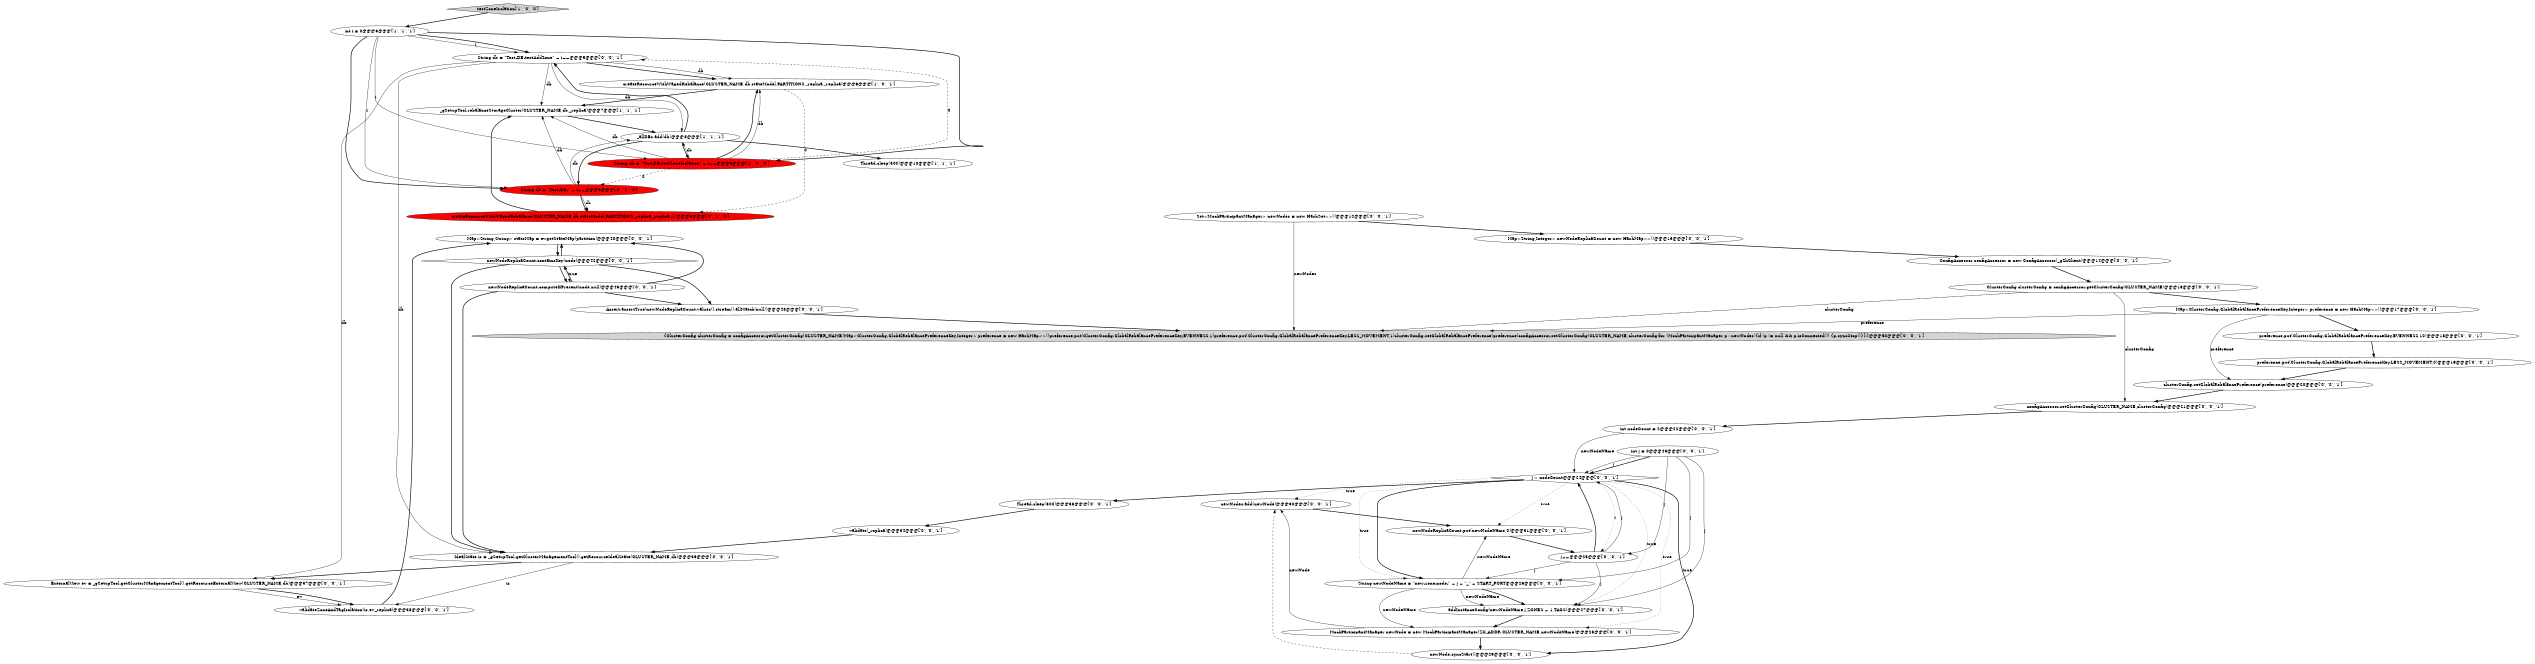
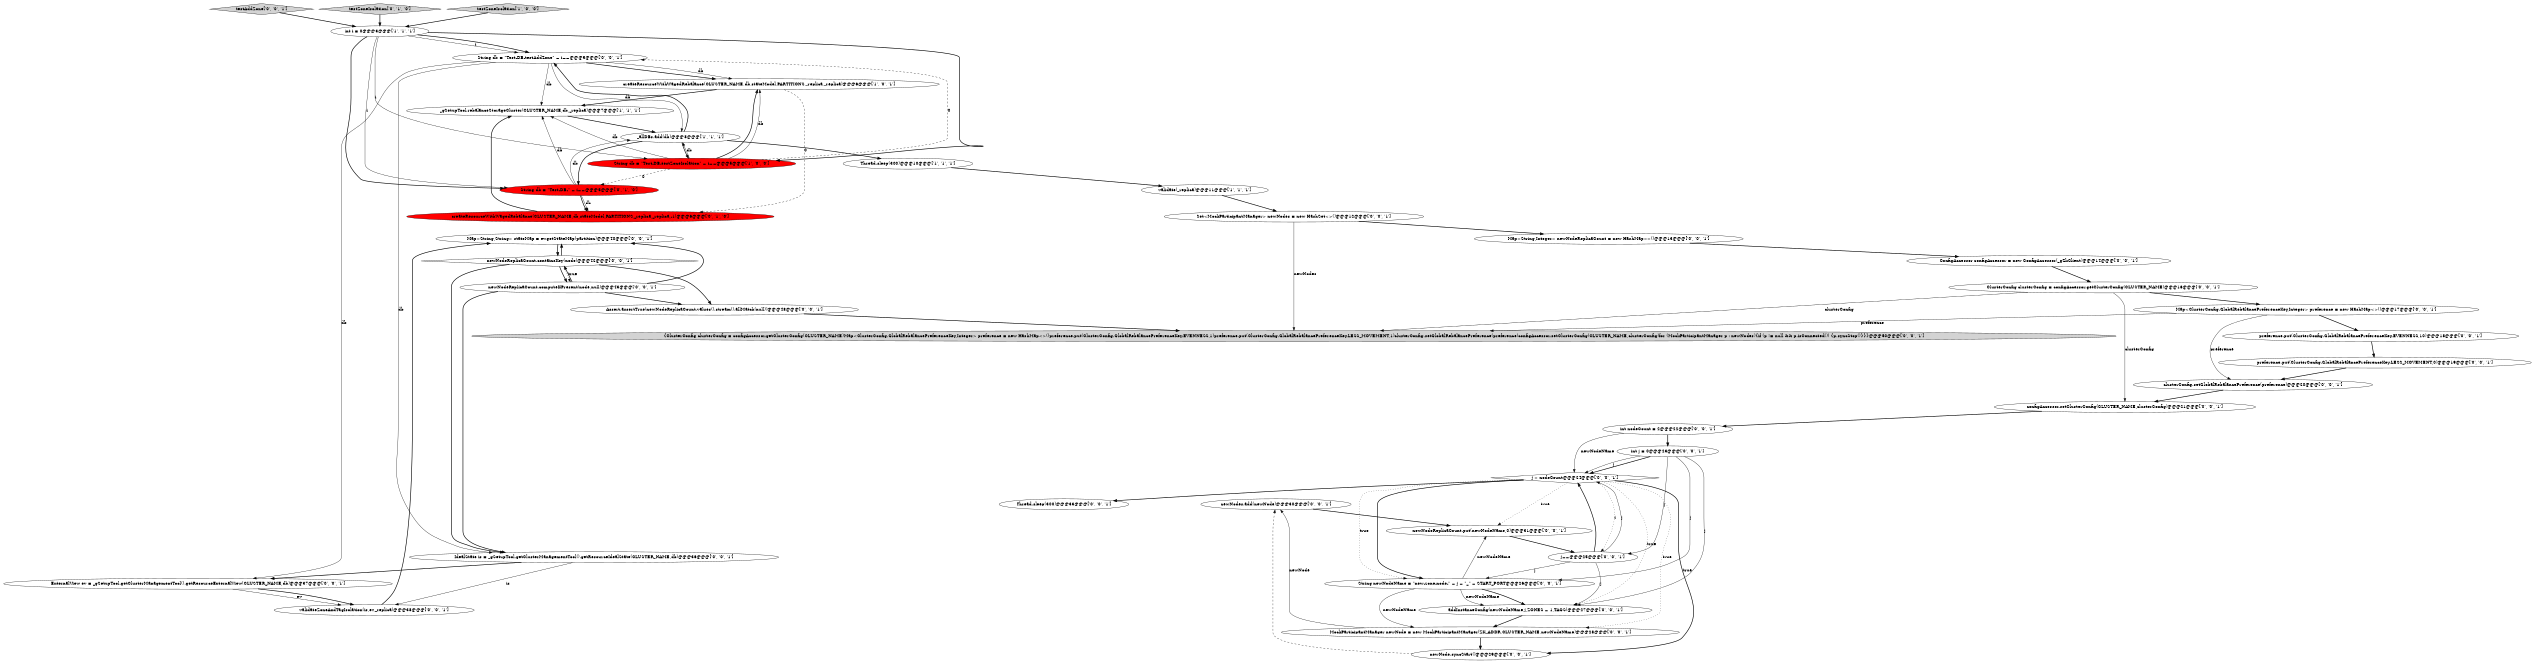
  digraph {
    node [fillcolor=white shape=ellipse style=filled]
    edge [style=bold]
    n1 [label="Map<String,String> stateMap = ev.getStateMap(partition)@@@40@@@['0', '0', '1']"]
    n2 [label="newNodeReplicaCount.containsKey(node)@@@42@@@['0', '0', '1']" shape=diamond]
    n3 [label="IdealState is = _gSetupTool.getClusterManagementTool().getResourceIdealState(CLUSTER_NAME,db)@@@36@@@['0', '0', '1']"]
    n4 [label="Assert.assertTrue(newNodeReplicaCount.values().stream().allMatch(null))@@@48@@@['0', '0', '1']"]
    n5 [label="newNodeReplicaCount.computeIfPresent(node,null)@@@43@@@['0', '0', '1']"]
    n6 [label="configAccessor.setClusterConfig(CLUSTER_NAME,clusterConfig)@@@21@@@['0', '0', '1']"]
    n7 [label="int nodeCount = 2@@@22@@@['0', '0', '1']"]
    n8 [label="int j = 0@@@23@@@['0', '0', '1']"]
    n9 [label="j < nodeCount@@@24@@@['0', '0', '1']" shape=diamond]
    n10 [label="Map<String,Integer> newNodeReplicaCount = new HashMap<>()@@@13@@@['0', '0', '1']"]
    n11 [label="ConfigAccessor configAccessor = new ConfigAccessor(_gZkClient)@@@14@@@['0', '0', '1']"]
    n12 [label="ClusterConfig clusterConfig = configAccessor.getClusterConfig(CLUSTER_NAME)@@@16@@@['0', '0', '1']"]
    n13 [label="newNodes.add(newNode)@@@30@@@['0', '0', '1']"]
    n14 [label="newNodeReplicaCount.put(newNodeName,0)@@@31@@@['0', '0', '1']"]
    n15 [label="j++@@@25@@@['0', '0', '1']"]
    n16 [label="addInstanceConfig(newNodeName,j,ZONES + 1,TAGS)@@@27@@@['0', '0', '1']"]
    n17 [label="MockParticipantManager newNode = new MockParticipantManager(ZK_ADDR,CLUSTER_NAME,newNodeName)@@@28@@@['0', '0', '1']"]
    n18 [label="newNode.syncStart()@@@29@@@['0', '0', '1']"]
    n19 [label="Set<MockParticipantManager> newNodes = new HashSet<>()@@@12@@@['0', '0', '1']"]
    n20 [fillcolor=lightgray label="{ClusterConfig clusterConfig = configAccessor.getClusterConfig(CLUSTER_NAME)Map<ClusterConfig.GlobalRebalancePreferenceKey,Integer> preference = new HashMap<>()preference.put(ClusterConfig.GlobalRebalancePreferenceKey.EVENNESS,1)preference.put(ClusterConfig.GlobalRebalancePreferenceKey.LESS_MOVEMENT,1)clusterConfig.setGlobalRebalancePreference(preference)configAccessor.setClusterConfig(CLUSTER_NAME,clusterConfig)for (MockParticipantManager p : newNodes){if (p != null && p.isConnected()) {p.syncStop()}}}@@@50@@@['0', '0', '1']"]
    n21 [label="String db = \"Test-DB-testAddZone\" + i++@@@5@@@['0', '0', '1']"]
    n22 [label="createResourceWithWagedRebalance(CLUSTER_NAME,db,stateModel,PARTITIONS,_replica,_replica)@@@6@@@['1', '0', '1']"]
    n23 [label="ExternalView ev = _gSetupTool.getClusterManagementTool().getResourceExternalView(CLUSTER_NAME,db)@@@37@@@['0', '0', '1']"]
    n24 [label="_gSetupTool.rebalanceStorageCluster(CLUSTER_NAME,db,_replica)@@@7@@@['1', '1', '1']"]
    n25 [label="_allDBs.add(db)@@@8@@@['1', '1', '1']"]
    n26 [label="validateZoneAndTagIsolation(is,ev,_replica)@@@38@@@['0', '0', '1']"]
    n27 [fillcolor=red label="createResourceWithWagedRebalance(CLUSTER_NAME,db,stateModel,PARTITIONS,_replica,_replica,-1)@@@6@@@['0', '1', '0']"]
    n28 [fillcolor=red label="String db = \"Test-DB-testZoneIsolation\" + i++@@@5@@@['1', '0', '0']"]
    n29 [fillcolor=red label="String db = \"Test-DB-\" + i++@@@5@@@['0', '1', '0']"]
    n30 [label="Thread.sleep(300)@@@10@@@['1', '1', '1']"]
+   n31 [fillcolor=lightgray label="testAddZone['0', '0', '1']" shape=diamond]
    n32 [label="int i = 0@@@3@@@['1', '1', '1']"]
    n33 [label="preference.put(ClusterConfig.GlobalRebalancePreferenceKey.EVENNESS,10)@@@18@@@['0', '0', '1']"]
    n34 [label="preference.put(ClusterConfig.GlobalRebalancePreferenceKey.LESS_MOVEMENT,0)@@@19@@@['0', '0', '1']"]
    n35 [label="clusterConfig.setGlobalRebalancePreference(preference)@@@20@@@['0', '0', '1']"]
+   n36 [fillcolor=lightgray label="testZoneIsolation['0', '1', '0']" shape=diamond]
    n37 [label="Map<ClusterConfig.GlobalRebalancePreferenceKey,Integer> preference = new HashMap<>()@@@17@@@['0', '0', '1']"]
    n38 [label="String newNodeName = \"new-zone-node-\" + j + \"_\" + START_PORT@@@26@@@['0', '0', '1']"]
-   n39 [label="validate(_replica)@@@34@@@['0', '0', '1']"]
+   n40 [label="validate(_replica)@@@11@@@['1', '1', '1']"]
    n41 [label="Thread.sleep(300)@@@33@@@['0', '0', '1']"]
    n42 [fillcolor=lightgray label="testZoneIsolation['1', '0', '0']" shape=diamond]
    n1 -> n2
    n2 -> n1
    n2 -> n3
    n2 -> n4
    n2 -> n5
    n2 -> n5 [label=true style=dotted]
    n3 -> n23
    n3 -> n26 [label=is style=solid]
    n4 -> n20
    n5 -> n1
    n5 -> n2
    n5 -> n3
    n5 -> n4
    n6 -> n7
+   n7 -> n8
    n7 -> n9 [label=newNodeName style=solid]
    n8 -> n9
    n8 -> n9 [label=j style=solid]
    n8 -> n15 [label=j style=solid]
    n8 -> n16 [label=j style=solid]
    n8 -> n38 [label=j style=solid]
-   n9 -> n13 [label=true style=dotted]
    n9 -> n14 [label=true style=dotted]
    n9 -> n15 [label=i style=dotted]
    n9 -> n16 [label=true style=dotted]
    n9 -> n17 [label=true style=dotted]
    n9 -> n18 [label=true]
    n9 -> n38
    n9 -> n38 [label=true style=dotted]
    n9 -> n41
    n10 -> n11
    n11 -> n12
    n12 -> n6 [label=clusterConfig style=solid]
    n12 -> n20 [label=clusterConfig style=solid]
    n12 -> n37
    n13 -> n14
    n14 -> n15
    n15 -> n9 [label=j style=solid]
    n15 -> n9
    n15 -> n16 [label=j style=solid]
    n15 -> n38 [label=j style=solid]
    n16 -> n17
    n17 -> n13 [label=newNode style=solid]
    n17 -> n18
    n18 -> n13 [style=dashed]
    n19 -> n10
    n19 -> n20 [label=newNodes style=solid]
    n21 -> n3 [label=db style=solid]
    n21 -> n22 [label=db style=solid]
    n21 -> n22
    n21 -> n23 [label=db style=solid]
    n21 -> n24 [label=db style=solid]
    n21 -> n25 [label=db style=solid]
    n22 -> n24
    n22 -> n27 [label=0 style=dashed]
    n23 -> n26 [label=ev style=solid]
    n23 -> n26
    n24 -> n25
    n25 -> n21
    n25 -> n28
    n25 -> n29
    n25 -> n30
    n26 -> n1
    n27 -> n24
    n28 -> n21 [label=0 style=dashed]
    n28 -> n22
    n28 -> n22 [label=db style=solid]
    n28 -> n24 [label=db style=solid]
    n28 -> n25 [label=db style=solid]
    n28 -> n29 [label=0 style=dashed]
    n29 -> n24 [label=db style=solid]
    n29 -> n25 [label=db style=solid]
    n29 -> n27
    n29 -> n27 [label=db style=solid]
+   n30 -> n40
+   n31 -> n32
    n32 -> n21 [label=i style=solid]
    n32 -> n21
    n32 -> n28
    n32 -> n28 [label=i style=solid]
    n32 -> n29
    n32 -> n29 [label=i style=solid]
    n33 -> n34
    n34 -> n35
    n35 -> n6
+   n36 -> n32
    n37 -> n20 [label=preference style=solid]
    n37 -> n33
    n37 -> n35 [label=preference style=solid]
    n38 -> n14 [label=newNodeName style=solid]
    n38 -> n16
    n38 -> n16 [label=newNodeName style=solid]
    n38 -> n17 [label=newNodeName style=solid]
-   n39 -> n3
-   n41 -> n39
+   n40 -> n19
    n42 -> n32
  }
